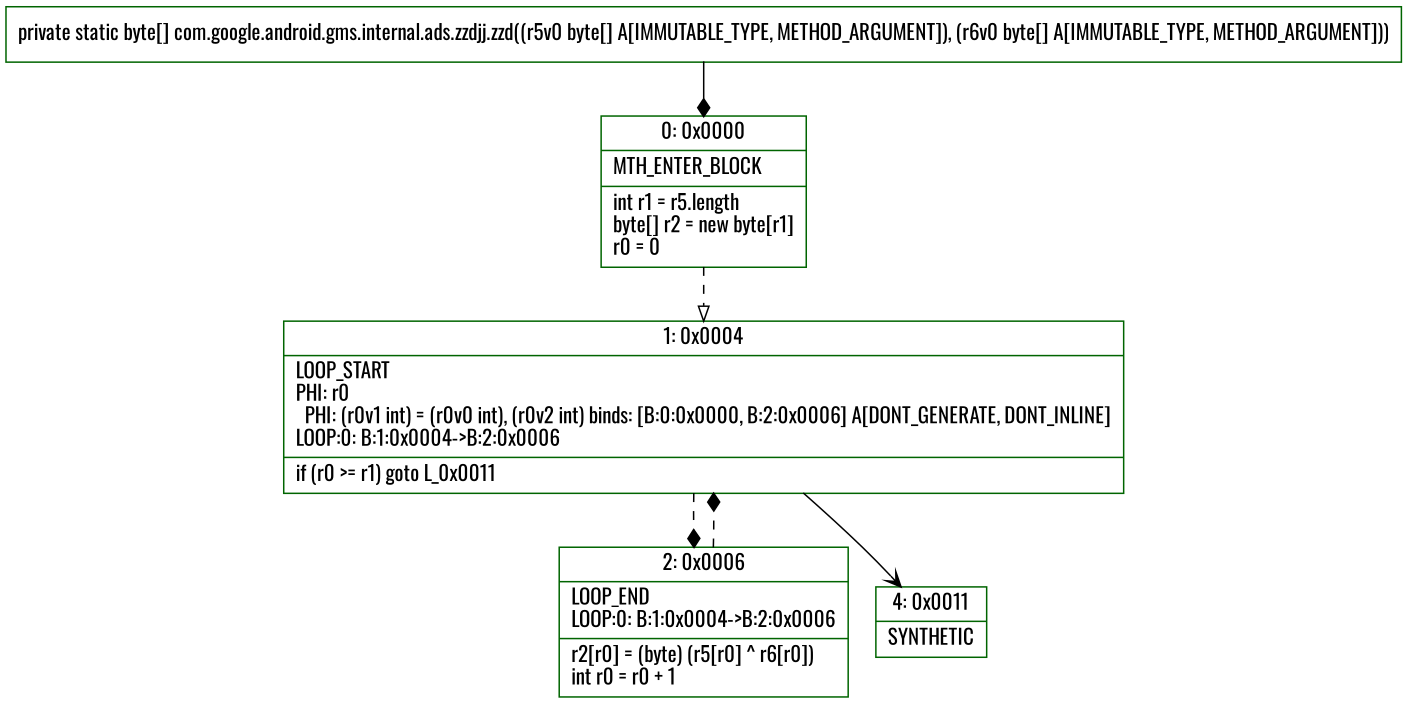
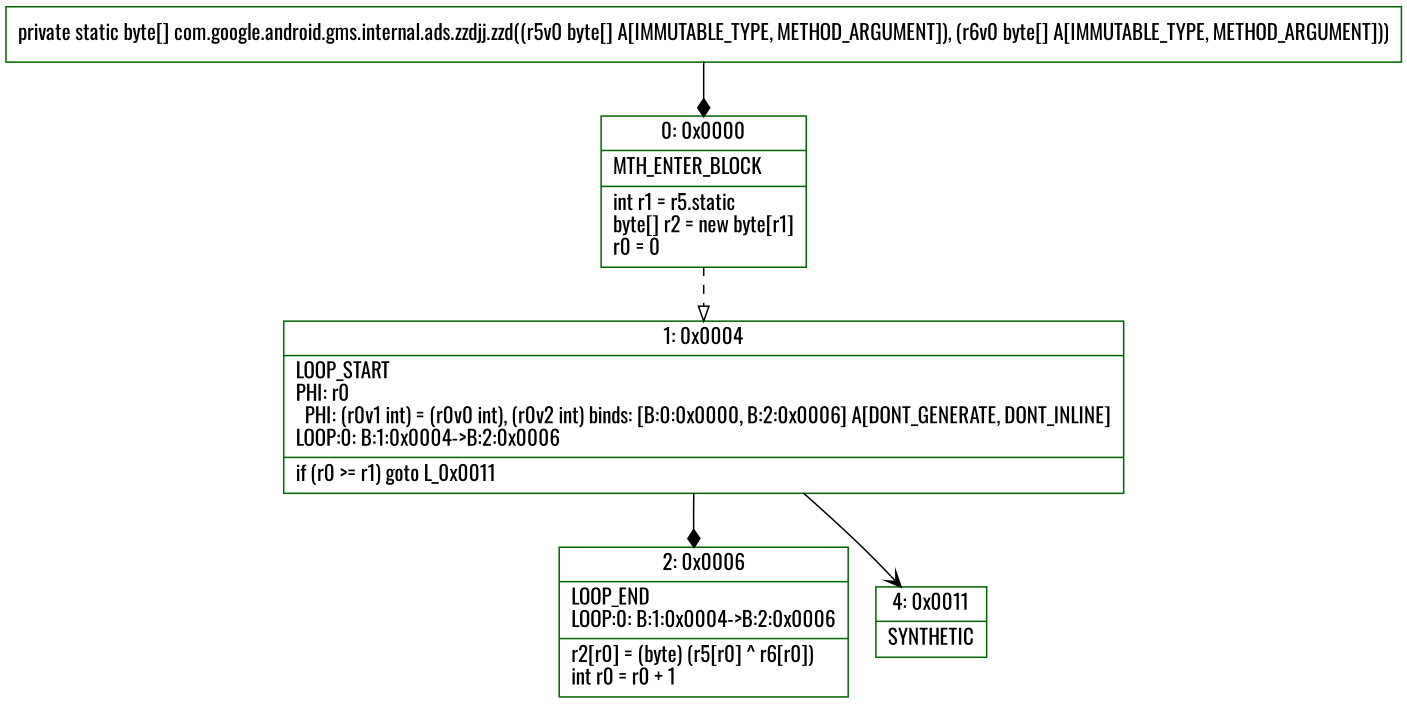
  digraph {
    fontname=Oswald
    node [color=darkgreen fontname=Oswald shape=record]
    edge [arrowhead=diamond fontname=Oswald style=solid]
-   n1 [label="{0\:\ 0x0000|MTH_ENTER_BLOCK\l|int r1 = r5.length\lbyte[] r2 = new byte[r1]\lr0 = 0\l}"]
+   n1 [label="{0\:\ 0x0000|MTH_ENTER_BLOCK\l|int r1 = r5.static\lbyte[] r2 = new byte[r1]\lr0 = 0\l}"]
    n2 [label="{1\:\ 0x0004|LOOP_START\lPHI: r0 \l  PHI: (r0v1 int) = (r0v0 int), (r0v2 int) binds: [B:0:0x0000, B:2:0x0006] A[DONT_GENERATE, DONT_INLINE]\lLOOP:0: B:1:0x0004\-\>B:2:0x0006\l|if (r0 \>= r1) goto L_0x0011\l}"]
    n3 [label="{2\:\ 0x0006|LOOP_END\lLOOP:0: B:1:0x0004\-\>B:2:0x0006\l|r2[r0] = (byte) (r5[r0] ^ r6[r0])\lint r0 = r0 + 1\l}"]
    n4 [label="{4\:\ 0x0011|SYNTHETIC\l}"]
    n5 [label="{private static byte[] com.google.android.gms.internal.ads.zzdjj.zzd((r5v0 byte[] A[IMMUTABLE_TYPE, METHOD_ARGUMENT]), (r6v0 byte[] A[IMMUTABLE_TYPE, METHOD_ARGUMENT])) }"]
    n1 -> n2 [arrowhead=onormal style=dashed]
-   n2 -> n3 [style=dashed]
+   n2 -> n3
    n2 -> n4 [arrowhead=vee]
-   n3 -> n2 [style=dashed]
    n5 -> n1
  }
